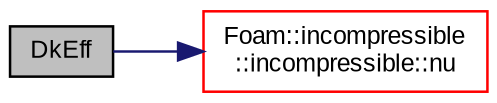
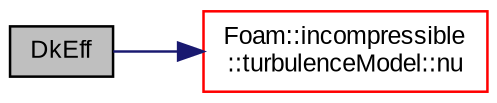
  digraph {
    rankdir=LR
    fontname="Liberation Sans"
    node [fontname="Liberation Sans" fontsize=10 shape=record]
    n1 [color=black fillcolor=grey75 fontcolor=black height=0.2 label=DkEff style=filled width=0.4]
-   n2 [color=red height=0.2 label="Foam::incompressible\l::incompressible::nu" width=0.4]
+   n2 [color=red height=0.2 label="Foam::incompressible\l::turbulenceModel::nu" width=0.4]
    n1 -> n2 [color=midnightblue fontname="Liberation Sans" fontsize=10 labelfontname=FreeSans labelfontsize=10 style=solid]
  }
